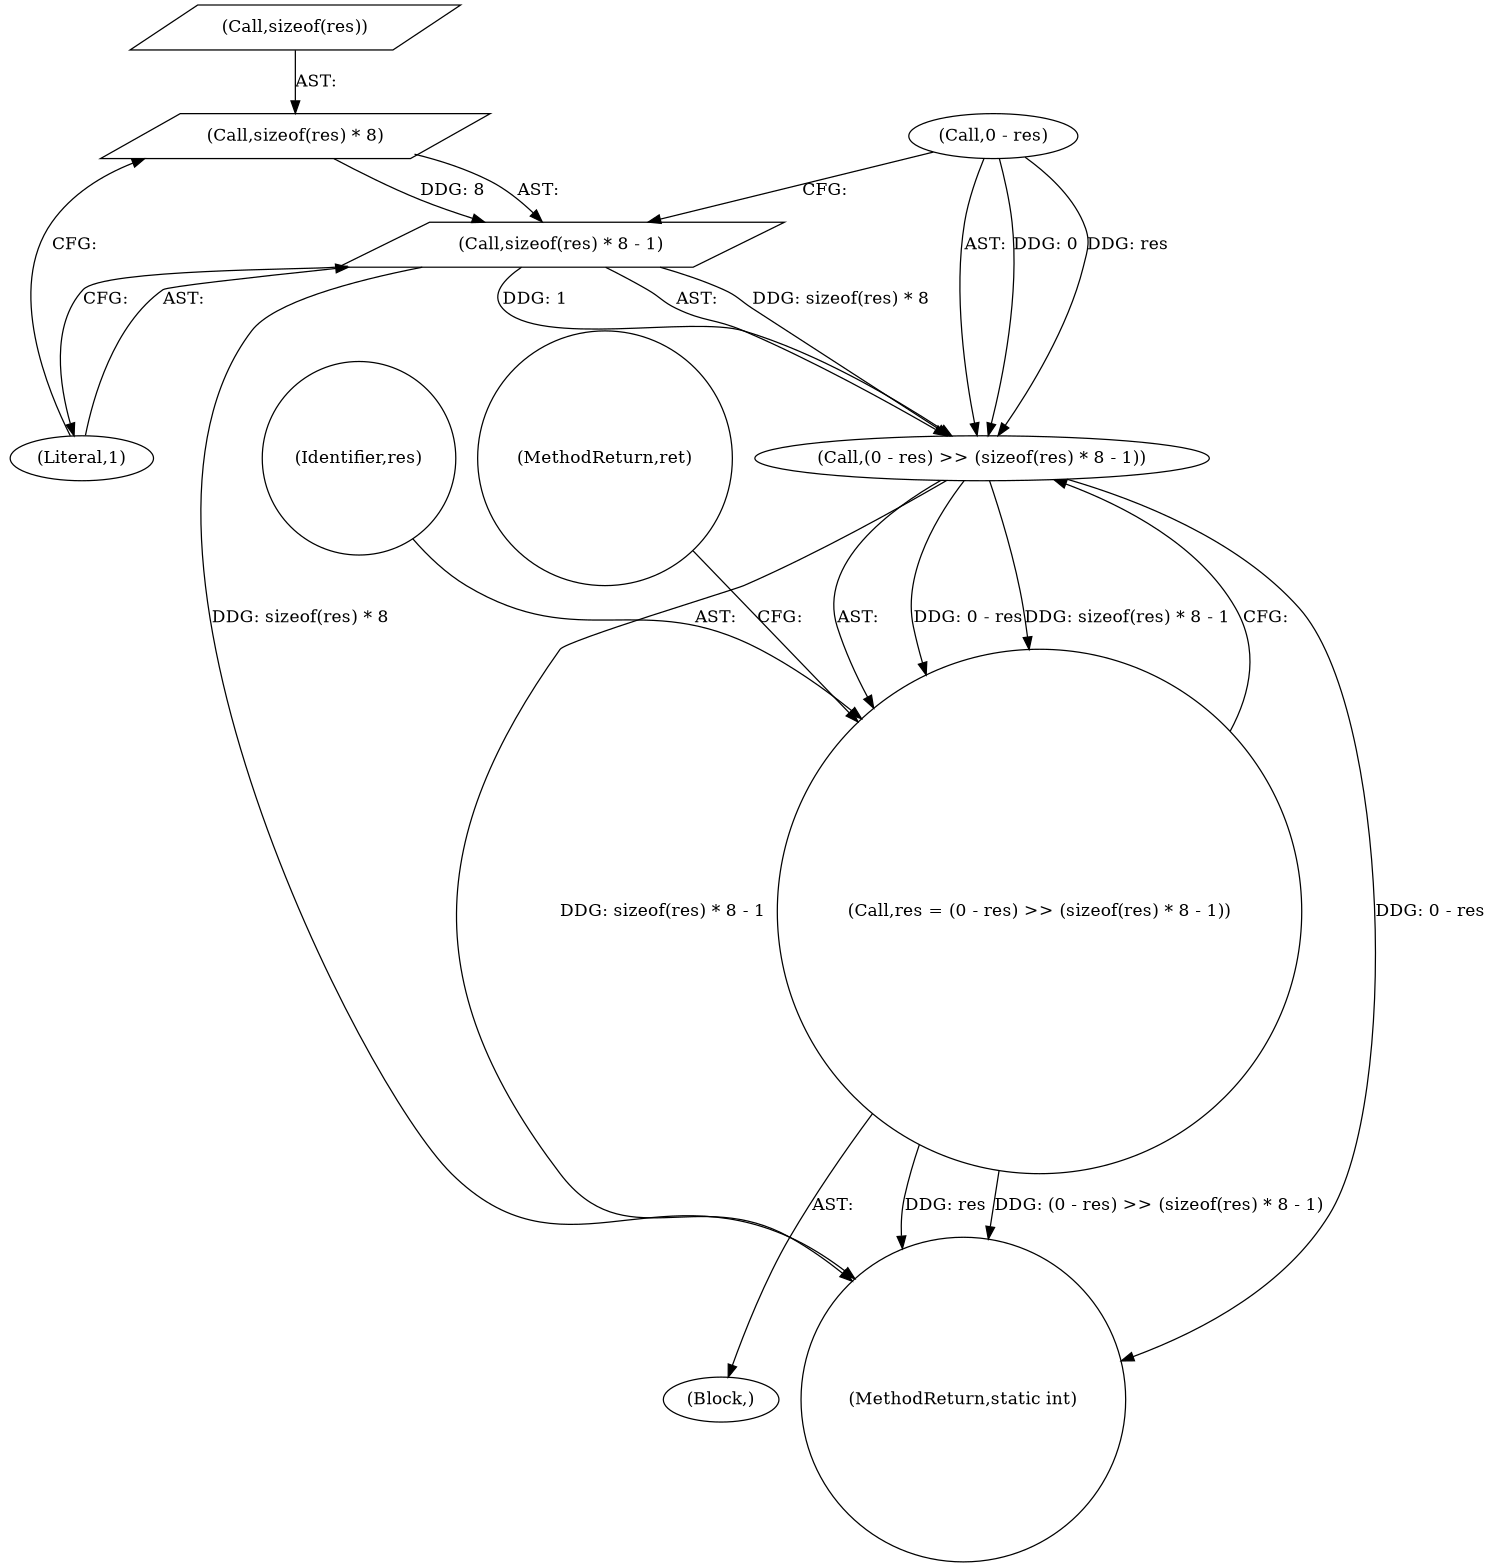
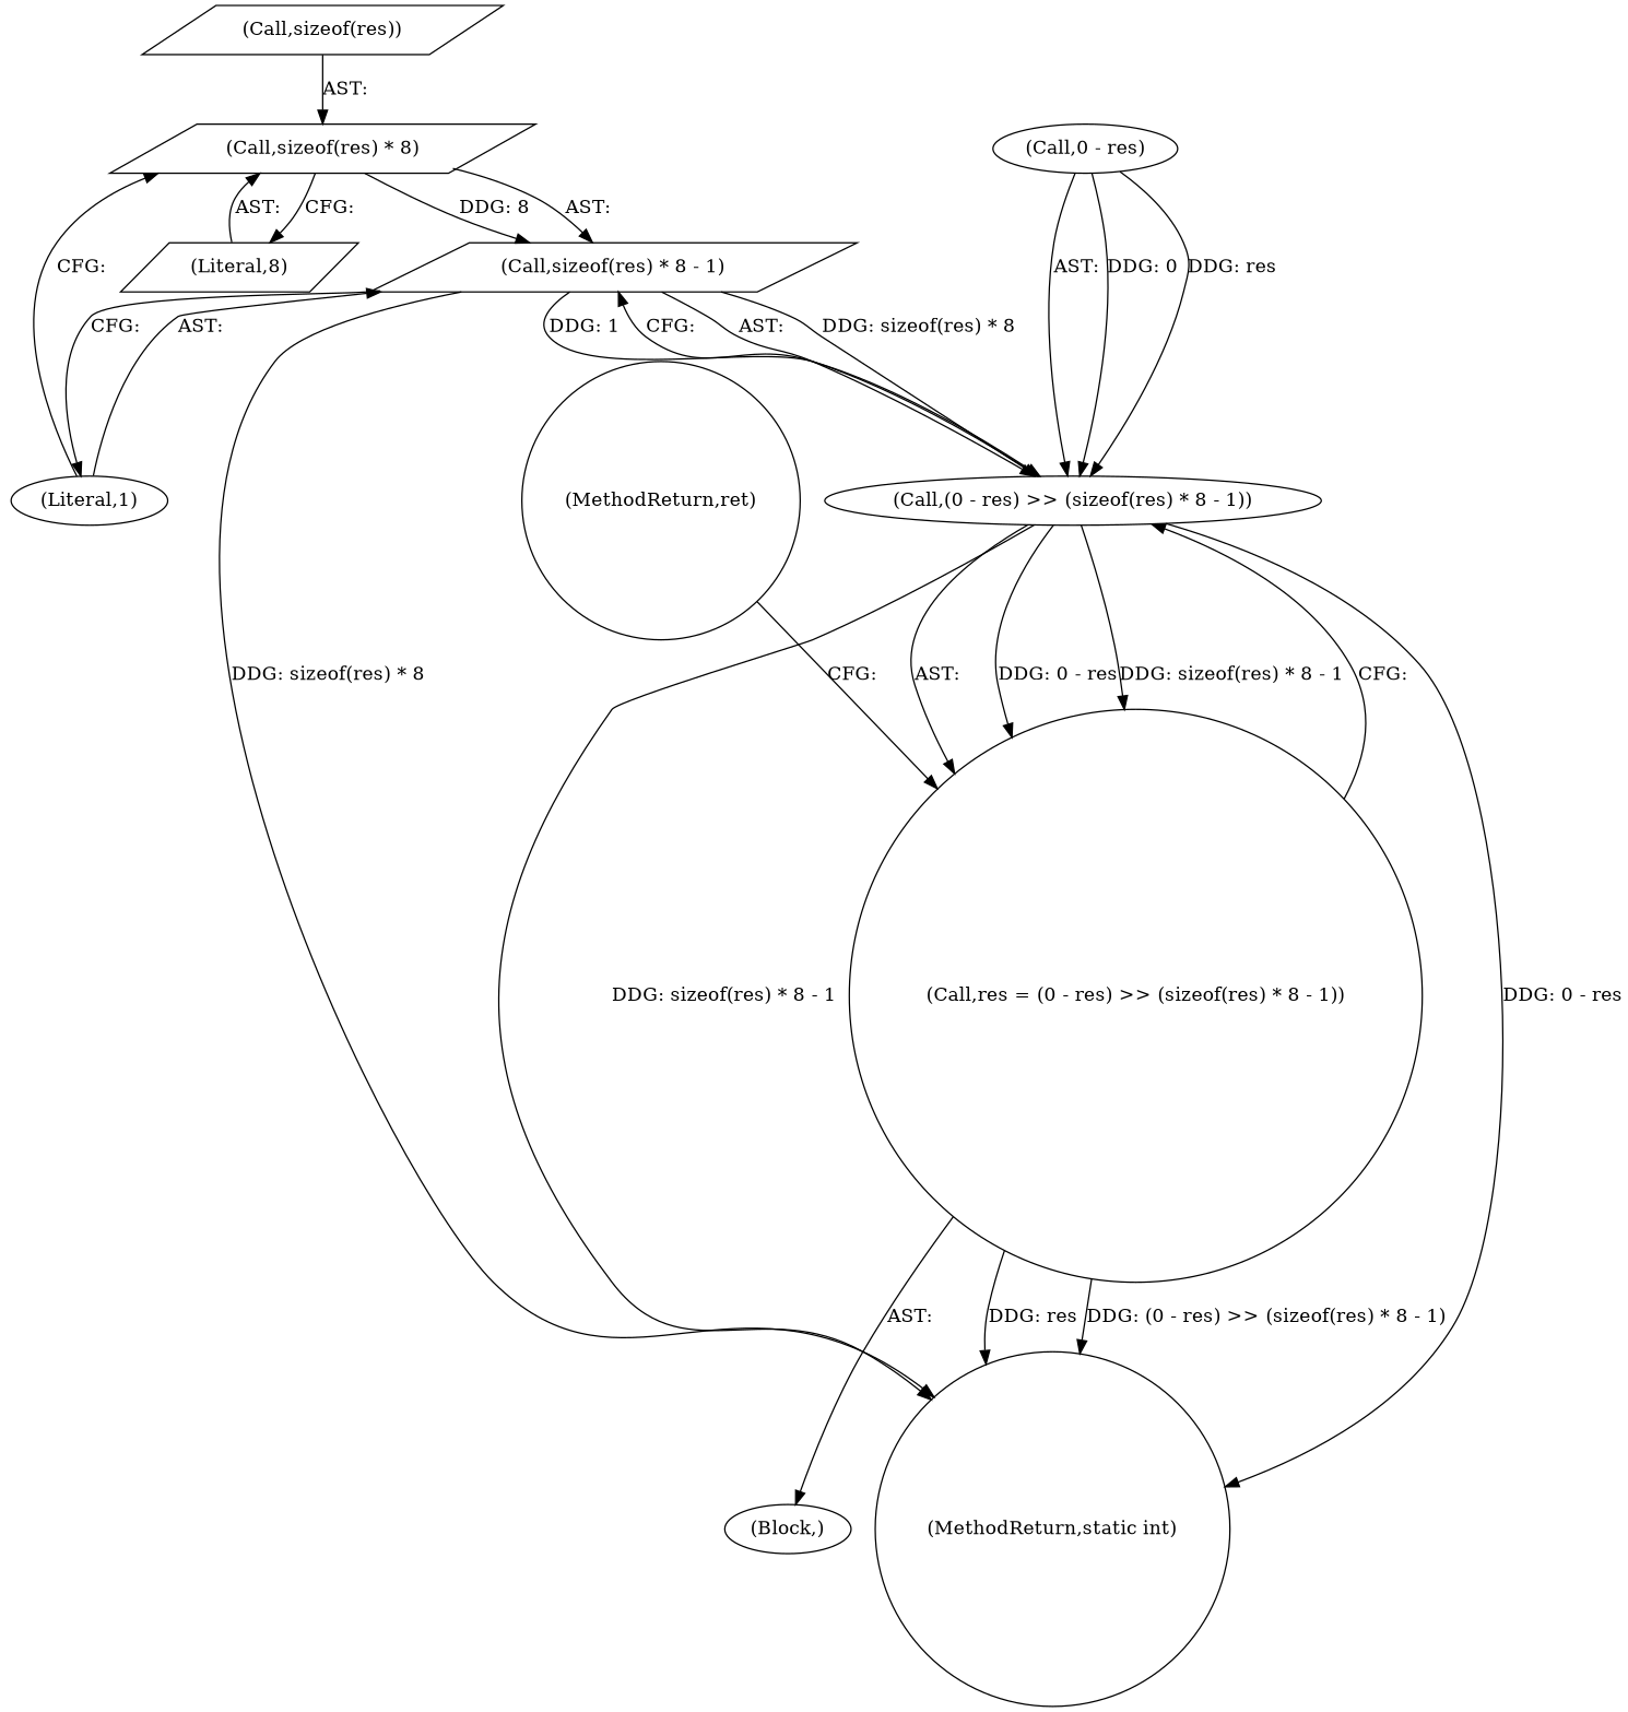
  digraph {
    node [shape=parallelogram]
    n1 [label="(Call,sizeof(res) * 8)"]
    n2 [label="(Call,sizeof(res) * 8 - 1)"]
+   n3 [label="(Literal,8)"]
    n4 [label="(Call,(0 - res) >> (sizeof(res) * 8 - 1))" shape=ellipse]
    n5 [label="(Literal,1)" shape=ellipse]
    n6 [label="(MethodReturn,static int)" shape=circle]
    n7 [label="(Call,res = (0 - res) >> (sizeof(res) * 8 - 1))" shape=circle]
    n8 [label="(Block,)" shape=ellipse]
    n9 [label="(MethodReturn,ret)" shape=circle]
    n10 [label="(Call,0 - res)" shape=ellipse]
    n11 [label="(Call,sizeof(res))"]
-   n12 [label="(Identifier,res)" shape=circle]
    n1 -> n2 [label="AST: "]
    n1 -> n2 [label="DDG: 8"]
+   n1 -> n3 [label="CFG: "]
    n2 -> n4 [label="AST: "]
    n2 -> n4 [label="DDG: sizeof(res) * 8"]
    n2 -> n4 [label="DDG: 1"]
    n2 -> n5 [label="CFG: "]
    n2 -> n6 [label="DDG: sizeof(res) * 8"]
-   n10 -> n2 [label="CFG: "]
+   n3 -> n1 [label="AST: "]
+   n4 -> n2 [label="CFG: "]
    n4 -> n6 [label="DDG: 0 - res"]
    n4 -> n6 [label="DDG: sizeof(res) * 8 - 1"]
    n4 -> n7 [label="AST: "]
    n4 -> n7 [label="DDG: 0 - res"]
    n4 -> n7 [label="DDG: sizeof(res) * 8 - 1"]
    n5 -> n1 [label="CFG: "]
    n5 -> n2 [label="AST: "]
    n7 -> n4 [label="CFG: "]
    n7 -> n6 [label="DDG: (0 - res) >> (sizeof(res) * 8 - 1)"]
    n7 -> n6 [label="DDG: res"]
    n7 -> n8 [label="AST: "]
    n9 -> n7 [label="CFG: "]
    n10 -> n4 [label="AST: "]
    n10 -> n4 [label="DDG: 0"]
    n10 -> n4 [label="DDG: res"]
    n11 -> n1 [label="AST: "]
-   n12 -> n7 [label="AST: "]
  }
